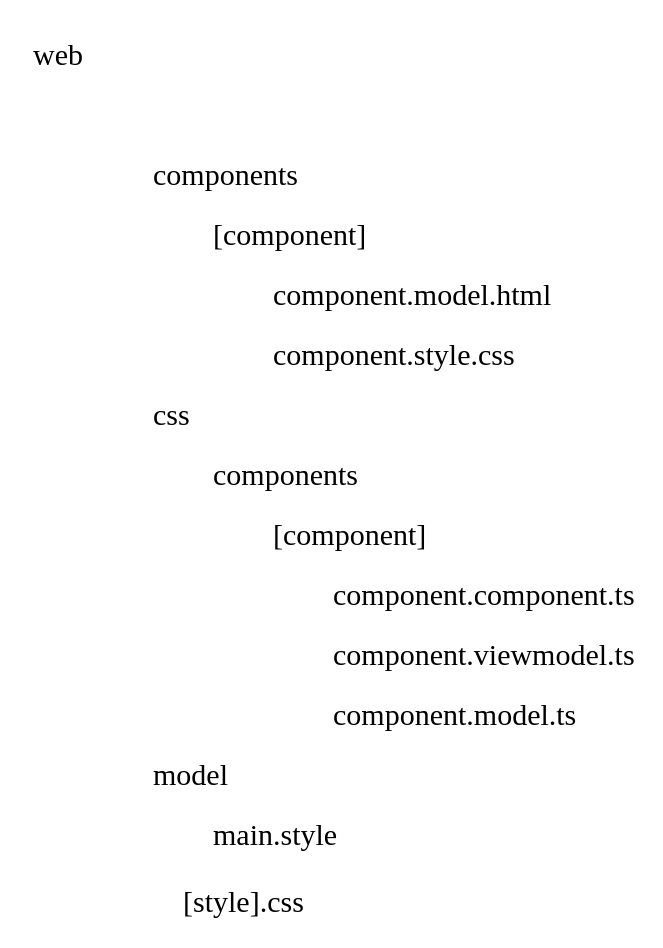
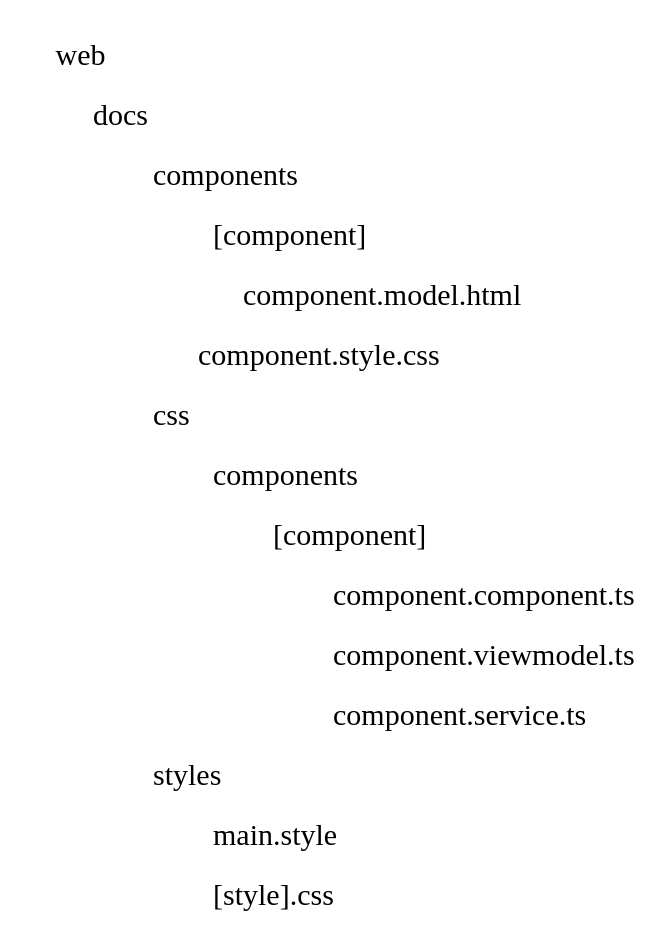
  <mxCell id="0" />
  <mxCell id="1" parent="0" />
- <mxCell id="2" value="web" style="text;html=1;strokeColor=none;fillColor=none;align=left;verticalAlign=middle;whiteSpace=wrap;rounded=0;sketch=1;hachureGap=4;jiggle=2;curveFitting=1;fontFamily=Architects Daughter;fontSource=https%3A%2F%2Ffonts.googleapis.com%2Fcss%3Ffamily%3DArchitects%2BDaughter;fontSize=20;" parent="1" vertex="1"><mxGeometry x="20" y="20" width="60" height="30" as="geometry" /></mxCell>
+ <mxCell id="2" value="web" style="text;html=1;strokeColor=none;fillColor=none;align=left;verticalAlign=middle;whiteSpace=wrap;rounded=0;sketch=1;hachureGap=4;jiggle=2;curveFitting=1;fontFamily=Architects Daughter;fontSource=https%3A%2F%2Ffonts.googleapis.com%2Fcss%3Ffamily%3DArchitects%2BDaughter;fontSize=20;" parent="1" vertex="1"><mxGeometry x="35" y="20" width="60" height="30" as="geometry" /></mxCell>
+ <mxCell id="3" value="docs" style="text;html=1;strokeColor=none;fillColor=none;align=left;verticalAlign=middle;whiteSpace=wrap;rounded=0;sketch=1;hachureGap=4;jiggle=2;curveFitting=1;fontFamily=Architects Daughter;fontSource=https%3A%2F%2Ffonts.googleapis.com%2Fcss%3Ffamily%3DArchitects%2BDaughter;fontSize=20;" parent="1" vertex="1"><mxGeometry x="60" y="60" width="60" height="30" as="geometry" /></mxCell>
  <mxCell id="4" value="components" style="text;html=1;strokeColor=none;fillColor=none;align=left;verticalAlign=middle;whiteSpace=wrap;rounded=0;sketch=1;hachureGap=4;jiggle=2;curveFitting=1;fontFamily=Architects Daughter;fontSource=https%3A%2F%2Ffonts.googleapis.com%2Fcss%3Ffamily%3DArchitects%2BDaughter;fontSize=20;" parent="1" vertex="1"><mxGeometry x="100" y="100" width="160" height="30" as="geometry" /></mxCell>
  <mxCell id="5" value="css" style="text;html=1;strokeColor=none;fillColor=none;align=left;verticalAlign=middle;whiteSpace=wrap;rounded=0;sketch=1;hachureGap=4;jiggle=2;curveFitting=1;fontFamily=Architects Daughter;fontSource=https%3A%2F%2Ffonts.googleapis.com%2Fcss%3Ffamily%3DArchitects%2BDaughter;fontSize=20;" parent="1" vertex="1"><mxGeometry x="100" y="260" width="160" height="30" as="geometry" /></mxCell>
- <mxCell id="6" value="model" style="text;html=1;strokeColor=none;fillColor=none;align=left;verticalAlign=middle;whiteSpace=wrap;rounded=0;sketch=1;hachureGap=4;jiggle=2;curveFitting=1;fontFamily=Architects Daughter;fontSource=https%3A%2F%2Ffonts.googleapis.com%2Fcss%3Ffamily%3DArchitects%2BDaughter;fontSize=20;" parent="1" vertex="1"><mxGeometry x="100" y="500" width="160" height="30" as="geometry" /></mxCell>
+ <mxCell id="6" value="styles" style="text;html=1;strokeColor=none;fillColor=none;align=left;verticalAlign=middle;whiteSpace=wrap;rounded=0;sketch=1;hachureGap=4;jiggle=2;curveFitting=1;fontFamily=Architects Daughter;fontSource=https%3A%2F%2Ffonts.googleapis.com%2Fcss%3Ffamily%3DArchitects%2BDaughter;fontSize=20;" parent="1" vertex="1"><mxGeometry x="100" y="500" width="160" height="30" as="geometry" /></mxCell>
  <mxCell id="7" value="[component]" style="text;html=1;strokeColor=none;fillColor=none;align=left;verticalAlign=middle;whiteSpace=wrap;rounded=0;sketch=1;hachureGap=4;jiggle=2;curveFitting=1;fontFamily=Architects Daughter;fontSource=https%3A%2F%2Ffonts.googleapis.com%2Fcss%3Ffamily%3DArchitects%2BDaughter;fontSize=20;" parent="1" vertex="1"><mxGeometry x="140" y="140" width="160" height="30" as="geometry" /></mxCell>
- <mxCell id="8" value="component.model.html" style="text;html=1;strokeColor=none;fillColor=none;align=left;verticalAlign=middle;whiteSpace=wrap;rounded=0;sketch=1;hachureGap=4;jiggle=2;curveFitting=1;fontFamily=Architects Daughter;fontSource=https%3A%2F%2Ffonts.googleapis.com%2Fcss%3Ffamily%3DArchitects%2BDaughter;fontSize=20;" parent="1" vertex="1"><mxGeometry x="180" y="180" width="240" height="30" as="geometry" /></mxCell>
- <mxCell id="9" value="component.style.css" style="text;html=1;strokeColor=none;fillColor=none;align=left;verticalAlign=middle;whiteSpace=wrap;rounded=0;sketch=1;hachureGap=4;jiggle=2;curveFitting=1;fontFamily=Architects Daughter;fontSource=https%3A%2F%2Ffonts.googleapis.com%2Fcss%3Ffamily%3DArchitects%2BDaughter;fontSize=20;" parent="1" vertex="1"><mxGeometry x="180" y="220" width="240" height="30" as="geometry" /></mxCell>
+ <mxCell id="8" value="component.model.html" style="text;html=1;strokeColor=none;fillColor=none;align=left;verticalAlign=middle;whiteSpace=wrap;rounded=0;sketch=1;hachureGap=4;jiggle=2;curveFitting=1;fontFamily=Architects Daughter;fontSource=https%3A%2F%2Ffonts.googleapis.com%2Fcss%3Ffamily%3DArchitects%2BDaughter;fontSize=20;" parent="1" vertex="1"><mxGeometry x="160" y="180" width="240" height="30" as="geometry" /></mxCell>
+ <mxCell id="9" value="component.style.css" style="text;html=1;strokeColor=none;fillColor=none;align=left;verticalAlign=middle;whiteSpace=wrap;rounded=0;sketch=1;hachureGap=4;jiggle=2;curveFitting=1;fontFamily=Architects Daughter;fontSource=https%3A%2F%2Ffonts.googleapis.com%2Fcss%3Ffamily%3DArchitects%2BDaughter;fontSize=20;" parent="1" vertex="1"><mxGeometry x="130" y="220" width="240" height="30" as="geometry" /></mxCell>
  <mxCell id="10" value="components" style="text;html=1;strokeColor=none;fillColor=none;align=left;verticalAlign=middle;whiteSpace=wrap;rounded=0;sketch=1;hachureGap=4;jiggle=2;curveFitting=1;fontFamily=Architects Daughter;fontSource=https%3A%2F%2Ffonts.googleapis.com%2Fcss%3Ffamily%3DArchitects%2BDaughter;fontSize=20;" parent="1" vertex="1"><mxGeometry x="140" y="300" width="160" height="30" as="geometry" /></mxCell>
  <mxCell id="11" value="[component]" style="text;html=1;strokeColor=none;fillColor=none;align=left;verticalAlign=middle;whiteSpace=wrap;rounded=0;sketch=1;hachureGap=4;jiggle=2;curveFitting=1;fontFamily=Architects Daughter;fontSource=https%3A%2F%2Ffonts.googleapis.com%2Fcss%3Ffamily%3DArchitects%2BDaughter;fontSize=20;" parent="1" vertex="1"><mxGeometry x="180" y="340" width="160" height="30" as="geometry" /></mxCell>
  <mxCell id="12" value="component.component.ts" style="text;html=1;strokeColor=none;fillColor=none;align=left;verticalAlign=middle;whiteSpace=wrap;rounded=0;sketch=1;hachureGap=4;jiggle=2;curveFitting=1;fontFamily=Architects Daughter;fontSource=https%3A%2F%2Ffonts.googleapis.com%2Fcss%3Ffamily%3DArchitects%2BDaughter;fontSize=20;" parent="1" vertex="1"><mxGeometry x="220" y="380" width="160" height="30" as="geometry" /></mxCell>
  <mxCell id="13" value="component.viewmodel.ts" style="text;html=1;strokeColor=none;fillColor=none;align=left;verticalAlign=middle;whiteSpace=wrap;rounded=0;sketch=1;hachureGap=4;jiggle=2;curveFitting=1;fontFamily=Architects Daughter;fontSource=https%3A%2F%2Ffonts.googleapis.com%2Fcss%3Ffamily%3DArchitects%2BDaughter;fontSize=20;" parent="1" vertex="1"><mxGeometry x="220" y="420" width="160" height="30" as="geometry" /></mxCell>
- <mxCell id="14" value="component.model.ts" style="text;html=1;strokeColor=none;fillColor=none;align=left;verticalAlign=middle;whiteSpace=wrap;rounded=0;sketch=1;hachureGap=4;jiggle=2;curveFitting=1;fontFamily=Architects Daughter;fontSource=https%3A%2F%2Ffonts.googleapis.com%2Fcss%3Ffamily%3DArchitects%2BDaughter;fontSize=20;" parent="1" vertex="1"><mxGeometry x="220" y="460" width="160" height="30" as="geometry" /></mxCell>
+ <mxCell id="14" value="component.service.ts" style="text;html=1;strokeColor=none;fillColor=none;align=left;verticalAlign=middle;whiteSpace=wrap;rounded=0;sketch=1;hachureGap=4;jiggle=2;curveFitting=1;fontFamily=Architects Daughter;fontSource=https%3A%2F%2Ffonts.googleapis.com%2Fcss%3Ffamily%3DArchitects%2BDaughter;fontSize=20;" parent="1" vertex="1"><mxGeometry x="220" y="460" width="160" height="30" as="geometry" /></mxCell>
  <mxCell id="15" value="main.style" style="text;html=1;strokeColor=none;fillColor=none;align=left;verticalAlign=middle;whiteSpace=wrap;rounded=0;sketch=1;hachureGap=4;jiggle=2;curveFitting=1;fontFamily=Architects Daughter;fontSource=https%3A%2F%2Ffonts.googleapis.com%2Fcss%3Ffamily%3DArchitects%2BDaughter;fontSize=20;" parent="1" vertex="1"><mxGeometry x="140" y="540" width="160" height="30" as="geometry" /></mxCell>
- <mxCell id="16" value="[style].css" style="text;html=1;strokeColor=none;fillColor=none;align=left;verticalAlign=middle;whiteSpace=wrap;rounded=0;sketch=1;hachureGap=4;jiggle=2;curveFitting=1;fontFamily=Architects Daughter;fontSource=https%3A%2F%2Ffonts.googleapis.com%2Fcss%3Ffamily%3DArchitects%2BDaughter;fontSize=20;" parent="1" vertex="1"><mxGeometry x="120" y="585" width="160" height="30" as="geometry" /></mxCell>
+ <mxCell id="16" value="[style].css" style="text;html=1;strokeColor=none;fillColor=none;align=left;verticalAlign=middle;whiteSpace=wrap;rounded=0;sketch=1;hachureGap=4;jiggle=2;curveFitting=1;fontFamily=Architects Daughter;fontSource=https%3A%2F%2Ffonts.googleapis.com%2Fcss%3Ffamily%3DArchitects%2BDaughter;fontSize=20;" parent="1" vertex="1"><mxGeometry x="140" y="580" width="160" height="30" as="geometry" /></mxCell>
